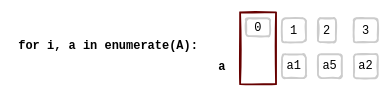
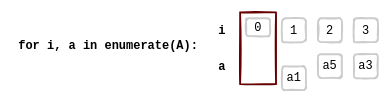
  <mxCell id="0" />
  <mxCell id="1" parent="0" />
  <mxCell id="2" value="&lt;b&gt;for i, a in enumerate(A):&lt;/b&gt;" style="text;html=1;strokeColor=none;fillColor=none;align=center;verticalAlign=middle;whiteSpace=wrap;rounded=0;shadow=0;glass=0;sketch=1;fontFamily=Courier New;fontSize=20;" parent="1" vertex="1"><mxGeometry x="20" y="60" width="320" height="30" as="geometry" /></mxCell>
- <mxCell id="3" value="&lt;font style=&quot;font-size: 20px&quot;&gt;a1&lt;/font&gt;" style="rounded=1;whiteSpace=wrap;html=1;fontFamily=Courier New;fontSize=24;strokeWidth=3;glass=0;shadow=0;sketch=1;strokeColor=#CCCCCC;" parent="1" vertex="1"><mxGeometry x="470" y="90" width="40" height="40" as="geometry" /></mxCell>
+ <mxCell id="3" value="&lt;font style=&quot;font-size: 20px&quot;&gt;a1&lt;/font&gt;" style="rounded=1;whiteSpace=wrap;html=1;fontFamily=Courier New;fontSize=24;strokeWidth=3;glass=0;shadow=0;sketch=1;strokeColor=#CCCCCC;" parent="1" vertex="1"><mxGeometry x="470" y="110" width="40" height="40" as="geometry" /></mxCell>
  <mxCell id="4" value="&lt;font style=&quot;font-size: 20px&quot;&gt;a5&lt;/font&gt;" style="rounded=1;whiteSpace=wrap;html=1;fontFamily=Courier New;fontSize=24;strokeWidth=3;glass=0;shadow=0;sketch=1;strokeColor=#CCCCCC;" parent="1" vertex="1"><mxGeometry x="530" y="90" width="40" height="40" as="geometry" /></mxCell>
- <mxCell id="5" value="&lt;font style=&quot;font-size: 20px&quot;&gt;a2&lt;/font&gt;" style="rounded=1;whiteSpace=wrap;html=1;fontFamily=Courier New;fontSize=24;strokeWidth=3;glass=0;shadow=0;sketch=1;strokeColor=#CCCCCC;" vertex="1" parent="1"><mxGeometry x="590" y="90" width="40" height="40" as="geometry" /></mxCell>
+ <mxCell id="5" value="&lt;font style=&quot;font-size: 20px&quot;&gt;a3&lt;/font&gt;" style="rounded=1;whiteSpace=wrap;html=1;fontFamily=Courier New;fontSize=24;strokeWidth=3;glass=0;shadow=0;sketch=1;strokeColor=#CCCCCC;" vertex="1" parent="1"><mxGeometry x="590" y="90" width="40" height="40" as="geometry" /></mxCell>
  <mxCell id="6" value="&lt;font style=&quot;font-size: 20px&quot;&gt;0&lt;/font&gt;" style="rounded=1;whiteSpace=wrap;html=1;fontFamily=Courier New;fontSize=24;strokeWidth=3;glass=0;shadow=0;sketch=1;strokeColor=#CCCCCC;" vertex="1" parent="1"><mxGeometry x="410" y="30" width="40" height="30" as="geometry" /></mxCell>
  <mxCell id="7" value="&lt;font style=&quot;font-size: 20px&quot;&gt;1&lt;/font&gt;" style="rounded=1;whiteSpace=wrap;html=1;fontFamily=Courier New;fontSize=24;strokeWidth=3;glass=0;shadow=0;sketch=1;strokeColor=#CCCCCC;" vertex="1" parent="1"><mxGeometry x="470" y="30" width="40" height="40" as="geometry" /></mxCell>
- <mxCell id="8" value="&lt;font style=&quot;font-size: 20px&quot;&gt;2&lt;/font&gt;" style="rounded=1;whiteSpace=wrap;html=1;fontFamily=Courier New;fontSize=24;strokeWidth=3;glass=0;shadow=0;sketch=1;strokeColor=#CCCCCC;" vertex="1" parent="1"><mxGeometry x="530" y="30" width="30" height="40" as="geometry" /></mxCell>
+ <mxCell id="8" value="&lt;font style=&quot;font-size: 20px&quot;&gt;2&lt;/font&gt;" style="rounded=1;whiteSpace=wrap;html=1;fontFamily=Courier New;fontSize=24;strokeWidth=3;glass=0;shadow=0;sketch=1;strokeColor=#CCCCCC;" vertex="1" parent="1"><mxGeometry x="530" y="30" width="40" height="40" as="geometry" /></mxCell>
  <mxCell id="9" value="&lt;font style=&quot;font-size: 20px&quot;&gt;3&lt;/font&gt;" style="rounded=1;whiteSpace=wrap;html=1;fontFamily=Courier New;fontSize=24;strokeWidth=3;glass=0;shadow=0;sketch=1;strokeColor=#CCCCCC;" vertex="1" parent="1"><mxGeometry x="590" y="30" width="40" height="40" as="geometry" /></mxCell>
  <mxCell id="10" value="" style="rounded=0;whiteSpace=wrap;html=1;fillColor=none;strokeColor=#660000;strokeWidth=3;sketch=1;" vertex="1" parent="1"><mxGeometry x="400" y="20" width="60" height="120" as="geometry" /></mxCell>
+ <mxCell id="11" value="&lt;b&gt;i&lt;/b&gt;" style="text;html=1;strokeColor=none;fillColor=none;align=center;verticalAlign=middle;whiteSpace=wrap;rounded=0;shadow=0;glass=0;sketch=1;fontFamily=Courier New;fontSize=20;" vertex="1" parent="1"><mxGeometry x="350" y="36" width="40" height="30" as="geometry" /></mxCell>
  <mxCell id="12" value="&lt;b&gt;a&lt;/b&gt;" style="text;html=1;strokeColor=none;fillColor=none;align=center;verticalAlign=middle;whiteSpace=wrap;rounded=0;shadow=0;glass=0;sketch=1;fontFamily=Courier New;fontSize=20;" vertex="1" parent="1"><mxGeometry x="350" y="96" width="40" height="30" as="geometry" /></mxCell>
